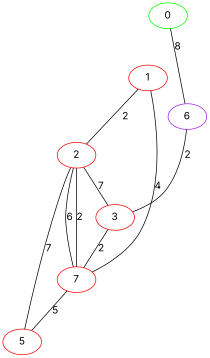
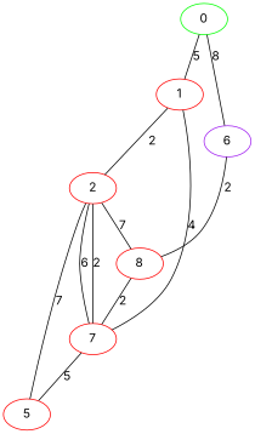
  graph {
    fontname=Inter
    node [color=red fontname=Inter weight=1]
    edge [fontname=Inter]
    0 [color=green weight=2]
    1
    6 [color=purple weight=4]
    2
    n5 [label=7]
-   3
+   3 [label=8]
    5
+   0 -- 1 [label=5]
    0 -- 6 [label=8]
    1 -- 2 [label=2]
    1 -- n5 [label=4]
    6 -- 3 [label=2]
    2 -- n5 [label=2]
    2 -- n5 [label=6]
    2 -- 3 [label=7]
    2 -- 5 [label=7]
    n5 -- 5 [label=5]
    3 -- n5 [label=2]
  }
